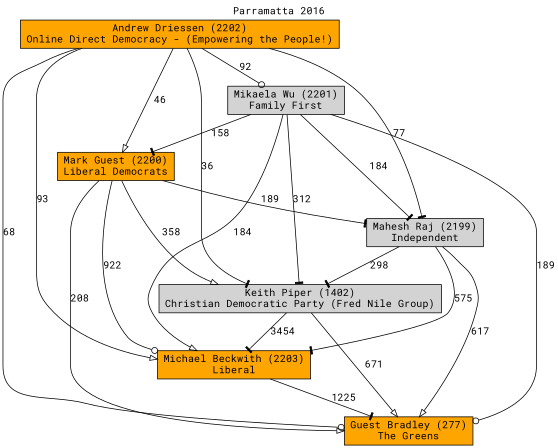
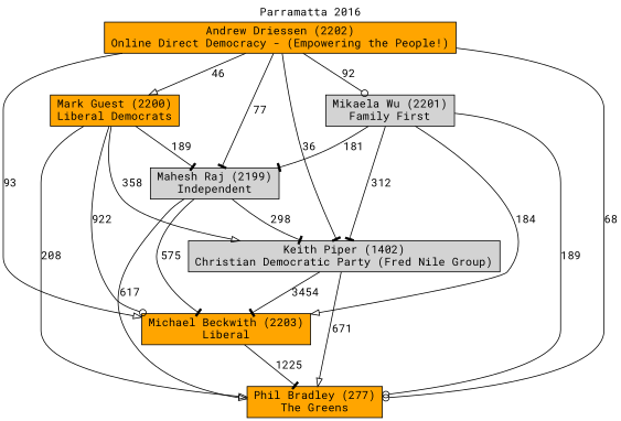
  digraph {
    fontname="Roboto Mono"
    label="Parramatta 2016"
    labelloc=t
    mclimit=10
    node [fillcolor=orange fontname="Roboto Mono" shape=box style=filled]
    edge [arrowhead=tee fontname="Roboto Mono"]
    n1 [label="Michael Beckwith (2203)\nLiberal"]
-   n2 [label="Guest Bradley (277)\nThe Greens"]
+   n2 [label="Phil Bradley (277)\nThe Greens"]
    n3 [fillcolor=lightgrey label="Keith Piper (1402)\nChristian Democratic Party (Fred Nile Group)"]
    n4 [fillcolor=lightgrey label="Mahesh Raj (2199)\nIndependent"]
    n5 [label="Mark Guest (2200)\nLiberal Democrats"]
    n6 [fillcolor=lightgrey label="Mikaela Wu (2201)\nFamily First"]
    n7 [label="Andrew Driessen (2202)\nOnline Direct Democracy - (Empowering the People!)"]
    n1 -> n2 [label=1225]
    n3 -> n1 [label=3454]
    n3 -> n2 [arrowhead=onormal label=671]
    n4 -> n1 [label=575]
    n4 -> n2 [arrowhead=onormal label=617]
    n4 -> n3 [label=298]
    n5 -> n1 [arrowhead=odot label=922]
    n5 -> n2 [arrowhead=onormal label=208]
    n5 -> n3 [arrowhead=onormal label=358]
    n5 -> n4 [label=189]
    n6 -> n1 [arrowhead=onormal label=184]
    n6 -> n2 [arrowhead=odot label=189]
    n6 -> n3 [label=312]
-   n6 -> n4 [label=184]
-   n6 -> n5 [label=158]
+   n6 -> n4 [label=181]
    n7 -> n1 [arrowhead=onormal label=93]
    n7 -> n2 [arrowhead=odot label=68]
    n7 -> n3 [label=36]
    n7 -> n4 [label=77]
    n7 -> n5 [arrowhead=onormal label=46]
    n7 -> n6 [arrowhead=odot label=92]
  }
